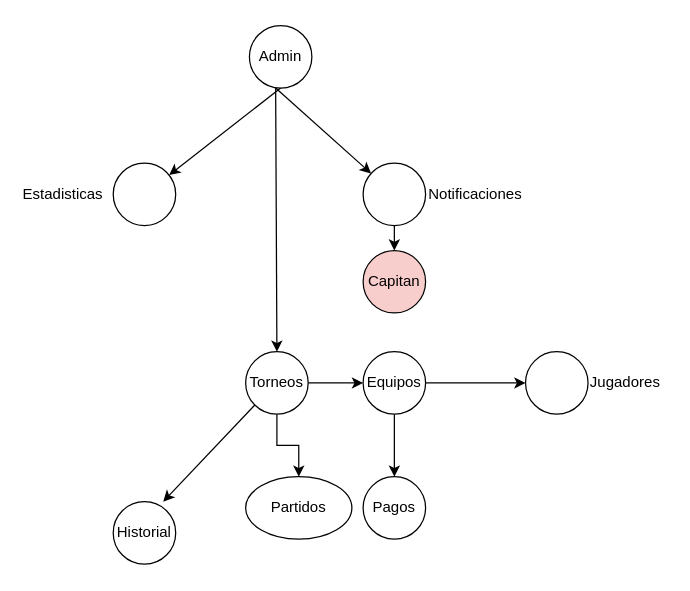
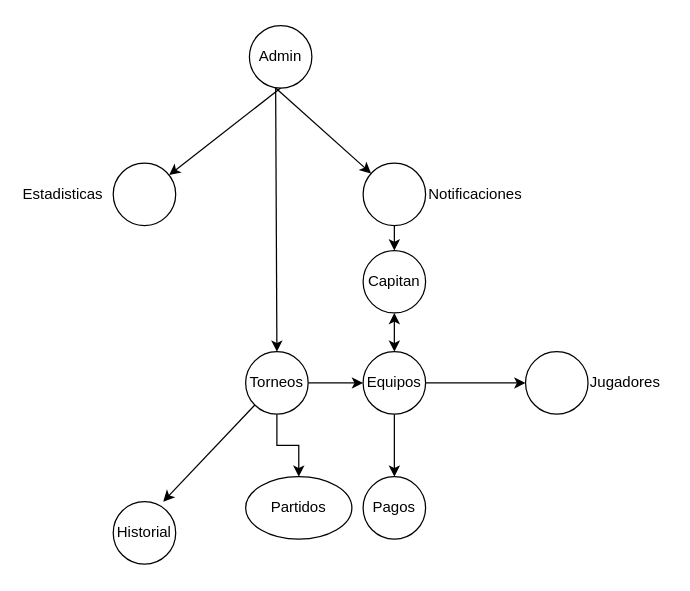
  <mxCell id="0" />
  <mxCell id="1" parent="0" />
  <mxCell id="2" value="Admin" style="ellipse;whiteSpace=wrap;html=1;aspect=fixed;" parent="1" vertex="1"><mxGeometry x="199" y="20" width="50" height="50" as="geometry" /></mxCell>
  <mxCell id="3" value="" style="ellipse;whiteSpace=wrap;html=1;aspect=fixed;" parent="1" vertex="1"><mxGeometry x="90" y="130" width="50" height="50" as="geometry" /></mxCell>
  <mxCell id="4" value="" style="ellipse;whiteSpace=wrap;html=1;aspect=fixed;" parent="1" vertex="1"><mxGeometry x="290" y="130" width="50" height="50" as="geometry" /></mxCell>
  <mxCell id="5" value="Estadisticas" style="text;html=1;align=center;verticalAlign=middle;whiteSpace=wrap;rounded=0;" parent="1" vertex="1"><mxGeometry x="20" y="140" width="60" height="30" as="geometry" /></mxCell>
  <mxCell id="6" value="Notificaciones" style="text;html=1;align=center;verticalAlign=middle;whiteSpace=wrap;rounded=0;" parent="1" vertex="1"><mxGeometry x="350" y="140" width="60" height="30" as="geometry" /></mxCell>
  <mxCell id="7" value="" style="endArrow=classic;html=1;rounded=0;exitX=0.5;exitY=1;exitDx=0;exitDy=0;" parent="1" source="2" target="3" edge="1"><mxGeometry width="50" height="50" relative="1" as="geometry"><mxPoint x="200" y="220" as="sourcePoint" /><mxPoint x="250" y="170" as="targetPoint" /></mxGeometry></mxCell>
  <mxCell id="8" value="" style="endArrow=classic;html=1;rounded=0;" parent="1" target="4" edge="1"><mxGeometry width="50" height="50" relative="1" as="geometry"><mxPoint x="220" y="70" as="sourcePoint" /><mxPoint x="145" y="150" as="targetPoint" /></mxGeometry></mxCell>
  <mxCell id="9" value="" style="edgeStyle=orthogonalEdgeStyle;rounded=0;orthogonalLoop=1;jettySize=auto;html=1;" parent="1" source="11" target="14" edge="1"><mxGeometry relative="1" as="geometry" /></mxCell>
  <mxCell id="10" value="" style="edgeStyle=orthogonalEdgeStyle;rounded=0;orthogonalLoop=1;jettySize=auto;html=1;" parent="1" source="11" target="18" edge="1"><mxGeometry relative="1" as="geometry" /></mxCell>
  <mxCell id="11" value="Torneos" style="ellipse;whiteSpace=wrap;html=1;aspect=fixed;" parent="1" vertex="1"><mxGeometry x="196" y="281" width="50" height="50" as="geometry" /></mxCell>
  <mxCell id="12" value="" style="edgeStyle=orthogonalEdgeStyle;rounded=0;orthogonalLoop=1;jettySize=auto;html=1;" parent="1" source="14" target="15" edge="1"><mxGeometry relative="1" as="geometry" /></mxCell>
  <mxCell id="13" value="" style="edgeStyle=orthogonalEdgeStyle;rounded=0;orthogonalLoop=1;jettySize=auto;html=1;" parent="1" source="14" target="17" edge="1"><mxGeometry relative="1" as="geometry" /></mxCell>
  <mxCell id="14" value="Equipos" style="ellipse;whiteSpace=wrap;html=1;aspect=fixed;" parent="1" vertex="1"><mxGeometry x="290" y="281" width="50" height="50" as="geometry" /></mxCell>
  <mxCell id="15" value="" style="ellipse;whiteSpace=wrap;html=1;aspect=fixed;" parent="1" vertex="1"><mxGeometry x="420" y="281" width="50" height="50" as="geometry" /></mxCell>
  <mxCell id="16" value="Jugadores" style="text;html=1;align=center;verticalAlign=middle;whiteSpace=wrap;rounded=0;" parent="1" vertex="1"><mxGeometry x="470" y="291" width="60" height="30" as="geometry" /></mxCell>
  <mxCell id="17" value="Pagos" style="ellipse;whiteSpace=wrap;html=1;aspect=fixed;" parent="1" vertex="1"><mxGeometry x="290" y="381" width="50" height="50" as="geometry" /></mxCell>
  <mxCell id="18" value="Partidos" style="ellipse;whiteSpace=wrap;html=1;aspect=fixed;" parent="1" vertex="1"><mxGeometry x="196" y="381" width="85" height="50" as="geometry" /></mxCell>
  <mxCell id="19" value="Historial" style="ellipse;whiteSpace=wrap;html=1;aspect=fixed;" parent="1" vertex="1"><mxGeometry x="90" y="401" width="50" height="50" as="geometry" /></mxCell>
- <mxCell id="20" value="Capitan" style="ellipse;whiteSpace=wrap;html=1;aspect=fixed;fillColor=#f8cecc;" parent="1" vertex="1"><mxGeometry x="290" y="200" width="50" height="50" as="geometry" /></mxCell>
+ <mxCell id="20" value="Capitan" style="ellipse;whiteSpace=wrap;html=1;aspect=fixed;" parent="1" vertex="1"><mxGeometry x="290" y="200" width="50" height="50" as="geometry" /></mxCell>
  <mxCell id="21" value="" style="endArrow=classic;html=1;rounded=0;entryX=0.5;entryY=0;entryDx=0;entryDy=0;" parent="1" target="11" edge="1"><mxGeometry width="50" height="50" relative="1" as="geometry"><mxPoint x="220" y="70" as="sourcePoint" /><mxPoint x="250" y="320" as="targetPoint" /></mxGeometry></mxCell>
  <mxCell id="22" value="" style="endArrow=classic;html=1;rounded=0;exitX=0;exitY=1;exitDx=0;exitDy=0;entryX=0.8;entryY=0;entryDx=0;entryDy=0;entryPerimeter=0;" parent="1" source="11" target="19" edge="1"><mxGeometry width="50" height="50" relative="1" as="geometry"><mxPoint x="200" y="391" as="sourcePoint" /><mxPoint x="250" y="341" as="targetPoint" /></mxGeometry></mxCell>
  <mxCell id="23" value="" style="endArrow=classic;html=1;rounded=0;exitX=0.5;exitY=1;exitDx=0;exitDy=0;entryX=0.5;entryY=0;entryDx=0;entryDy=0;" parent="1" source="4" target="20" edge="1"><mxGeometry width="50" height="50" relative="1" as="geometry"><mxPoint x="200" y="370" as="sourcePoint" /><mxPoint x="250" y="320" as="targetPoint" /></mxGeometry></mxCell>
+ <mxCell id="24" value="" style="endArrow=classic;startArrow=classic;html=1;rounded=0;entryX=0.5;entryY=1;entryDx=0;entryDy=0;exitX=0.5;exitY=0;exitDx=0;exitDy=0;" parent="1" source="14" target="20" edge="1"><mxGeometry width="50" height="50" relative="1" as="geometry"><mxPoint x="200" y="370" as="sourcePoint" /><mxPoint x="250" y="320" as="targetPoint" /></mxGeometry></mxCell>
